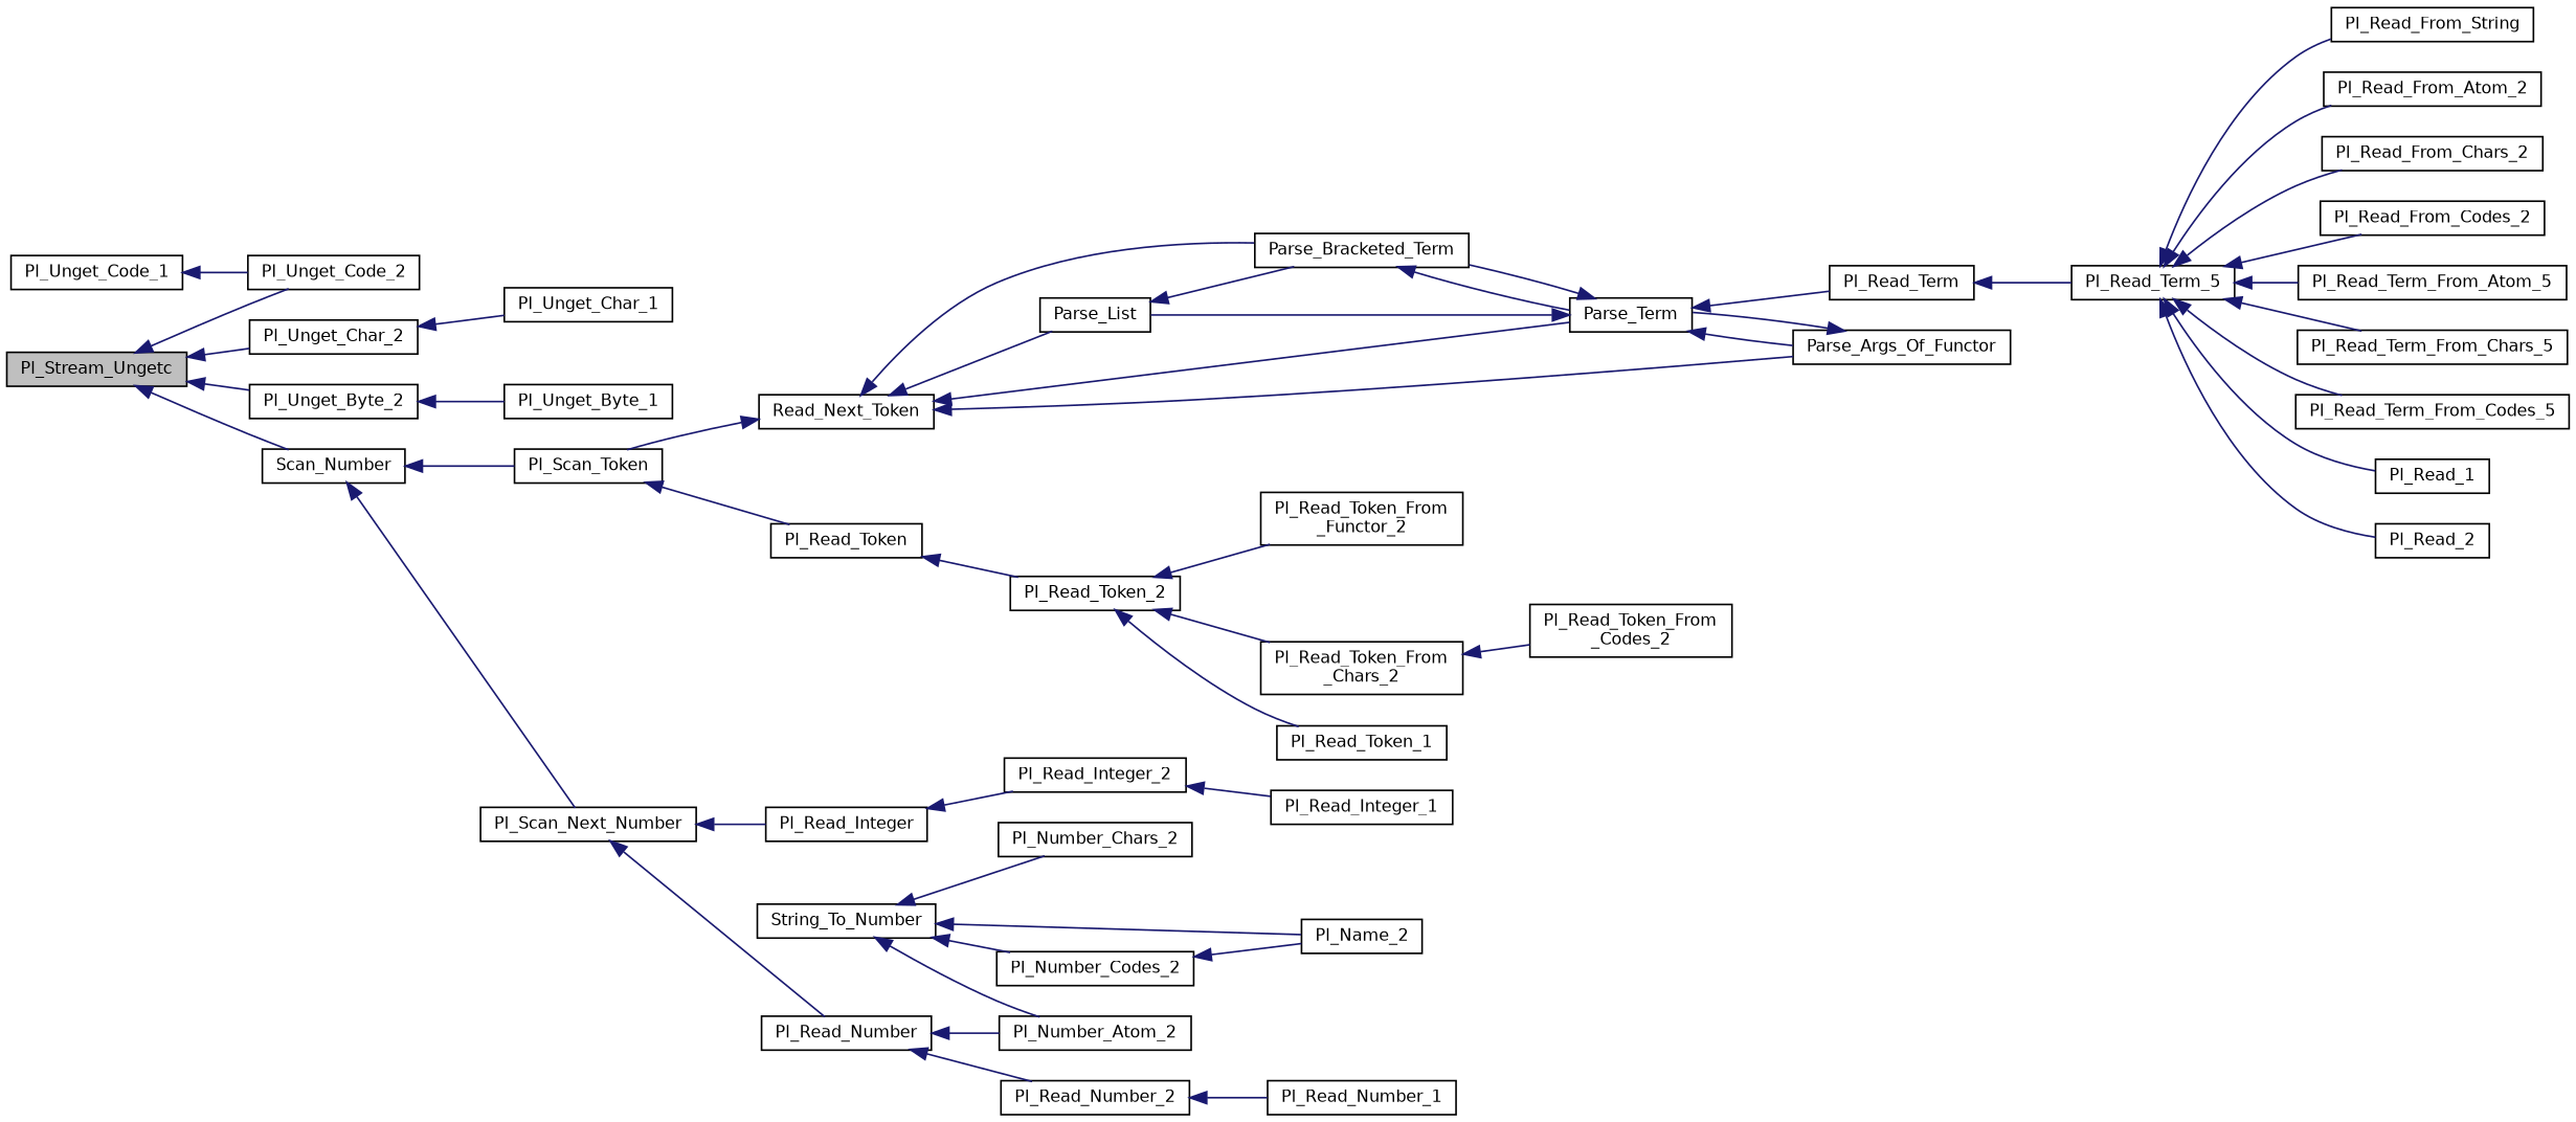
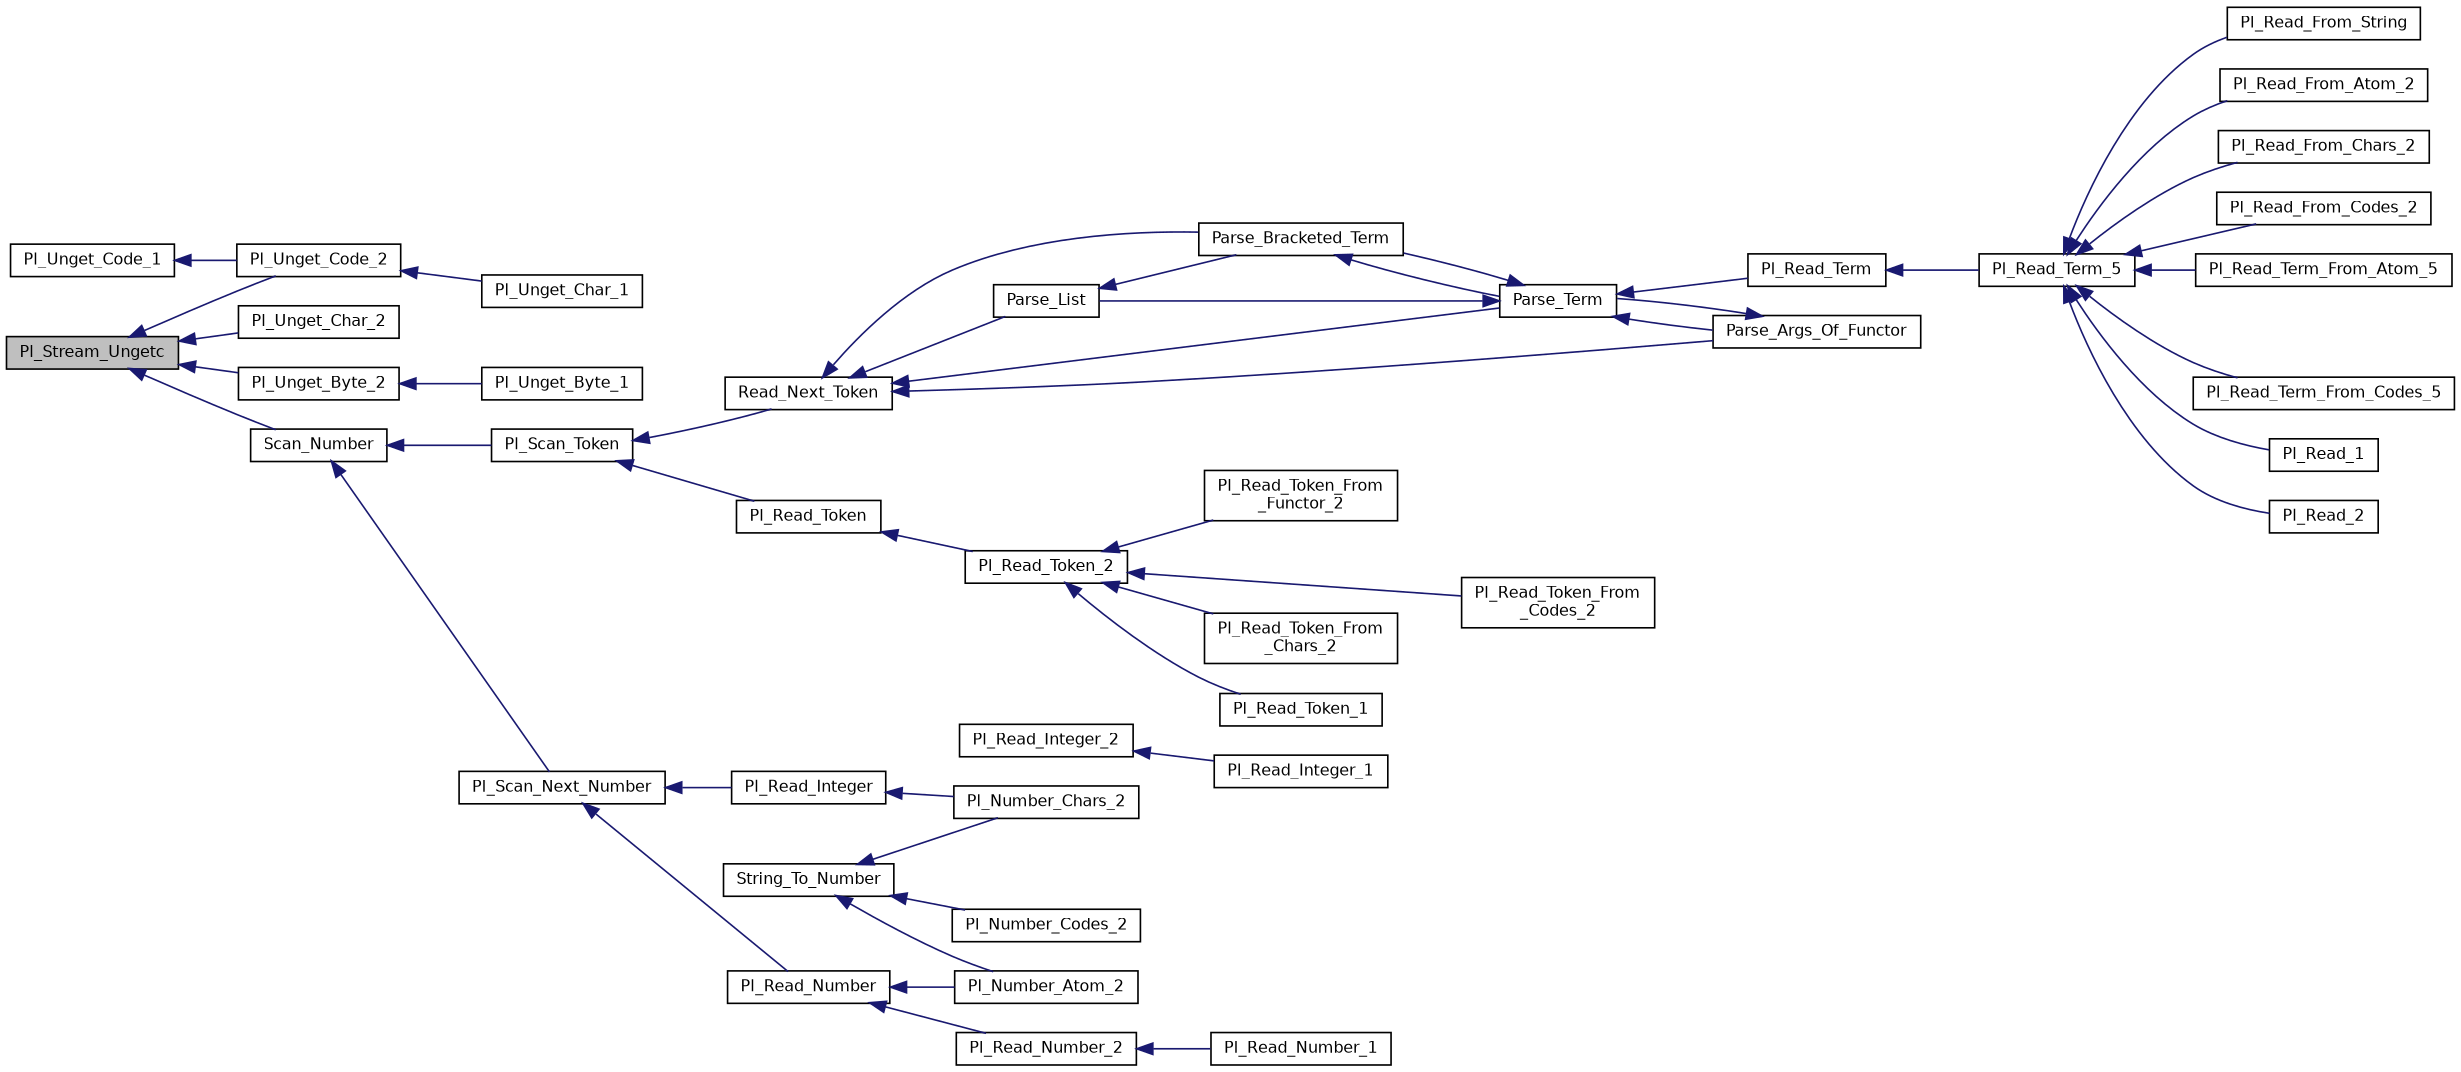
  digraph {
    rankdir=LR
    node [color=black fillcolor=white fontname=Helvetica fontsize=10 shape=record style=filled]
    edge [color=midnightblue dir=back fontname=Helvetica fontsize=10 labelfontname=Helvetica labelfontsize=10 style=solid]
    n1 [fillcolor=grey75 fontcolor=black height=0.2 label=Pl_Stream_Ungetc width=0.4]
    n2 [height=0.2 label=Pl_Unget_Char_2 width=0.4]
    n3 [height=0.2 label=Pl_Unget_Code_2 width=0.4]
    n4 [height=0.2 label=Pl_Unget_Byte_2 width=0.4]
    n5 [height=0.2 label=Scan_Number width=0.4]
    n6 [height=0.2 label=Pl_Unget_Char_1 width=0.4]
    n7 [height=0.2 label=Pl_Unget_Byte_1 width=0.4]
    n8 [height=0.2 label=Pl_Scan_Token width=0.4]
    n9 [height=0.2 label=Pl_Scan_Next_Number width=0.4]
    n10 [height=0.2 label=Pl_Unget_Code_1 width=0.4]
    n11 [height=0.2 label=Read_Next_Token width=0.4]
    n12 [height=0.2 label=Pl_Read_Token width=0.4]
    n13 [height=0.2 label=Pl_Read_Integer width=0.4]
    n14 [height=0.2 label=Pl_Read_Number width=0.4]
    n15 [height=0.2 label=Parse_Term width=0.4]
    n16 [height=0.2 label=Parse_Args_Of_Functor width=0.4]
    n17 [height=0.2 label=Parse_Bracketed_Term width=0.4]
    n18 [height=0.2 label=Parse_List width=0.4]
    n19 [height=0.2 label=Pl_Read_Token_2 width=0.4]
    n20 [height=0.2 label=Pl_Read_Term width=0.4]
    n21 [height=0.2 label=Pl_Read_Term_5 width=0.4]
    n22 [height=0.2 label=Pl_Read_From_String width=0.4]
    n23 [height=0.2 label=Pl_Read_From_Atom_2 width=0.4]
    n24 [height=0.2 label=Pl_Read_From_Chars_2 width=0.4]
    n25 [height=0.2 label=Pl_Read_From_Codes_2 width=0.4]
    n26 [height=0.2 label=Pl_Read_Term_From_Atom_5 width=0.4]
-   n27 [height=0.2 label=Pl_Read_Term_From_Chars_5 width=0.4]
    n28 [height=0.2 label=Pl_Read_Term_From_Codes_5 width=0.4]
    n29 [height=0.2 label=Pl_Read_1 width=0.4]
    n30 [height=0.2 label=Pl_Read_2 width=0.4]
    n31 [height=0.2 label="Pl_Read_Token_From\l_Functor_2" width=0.4]
    n32 [height=0.2 label="Pl_Read_Token_From\l_Chars_2" width=0.4]
    n33 [height=0.2 label="Pl_Read_Token_From\l_Codes_2" width=0.4]
    n34 [height=0.2 label=Pl_Read_Token_1 width=0.4]
    n35 [height=0.2 label=Pl_Read_Integer_2 width=0.4]
    n36 [height=0.2 label=Pl_Read_Number_2 width=0.4]
    n37 [height=0.2 label=Pl_Number_Atom_2 width=0.4]
    n38 [height=0.2 label=Pl_Read_Integer_1 width=0.4]
    n39 [height=0.2 label=String_To_Number width=0.4]
    n40 [height=0.2 label=Pl_Number_Chars_2 width=0.4]
    n41 [height=0.2 label=Pl_Number_Codes_2 width=0.4]
-   n42 [height=0.2 label=Pl_Name_2 width=0.4]
    n43 [height=0.2 label=Pl_Read_Number_1 width=0.4]
    n1 -> n2
    n1 -> n3
    n1 -> n4
    n1 -> n5
-   n2 -> n6
+   n3 -> n6
    n4 -> n7
    n5 -> n8
    n5 -> n9
-   n11 -> n8
+   n8 -> n11
    n8 -> n12
    n9 -> n13
    n9 -> n14
    n10 -> n3
    n11 -> n15
    n11 -> n16
    n11 -> n17
    n11 -> n18
    n12 -> n19
-   n13 -> n35
+   n13 -> n40
    n14 -> n36
    n14 -> n37
    n15 -> n16
    n15 -> n17
    n15 -> n18
    n15 -> n20
    n16 -> n15
    n17 -> n15
    n18 -> n17
    n19 -> n31
    n19 -> n32
-   n32 -> n33
+   n19 -> n33
    n19 -> n34
    n20 -> n21
    n21 -> n22
    n21 -> n23
    n21 -> n24
    n21 -> n25
    n21 -> n26
-   n21 -> n27
    n21 -> n28
    n21 -> n29
    n21 -> n30
    n35 -> n38
    n36 -> n43
    n39 -> n37
    n39 -> n40
    n39 -> n41
-   n39 -> n42
-   n41 -> n42
  }
